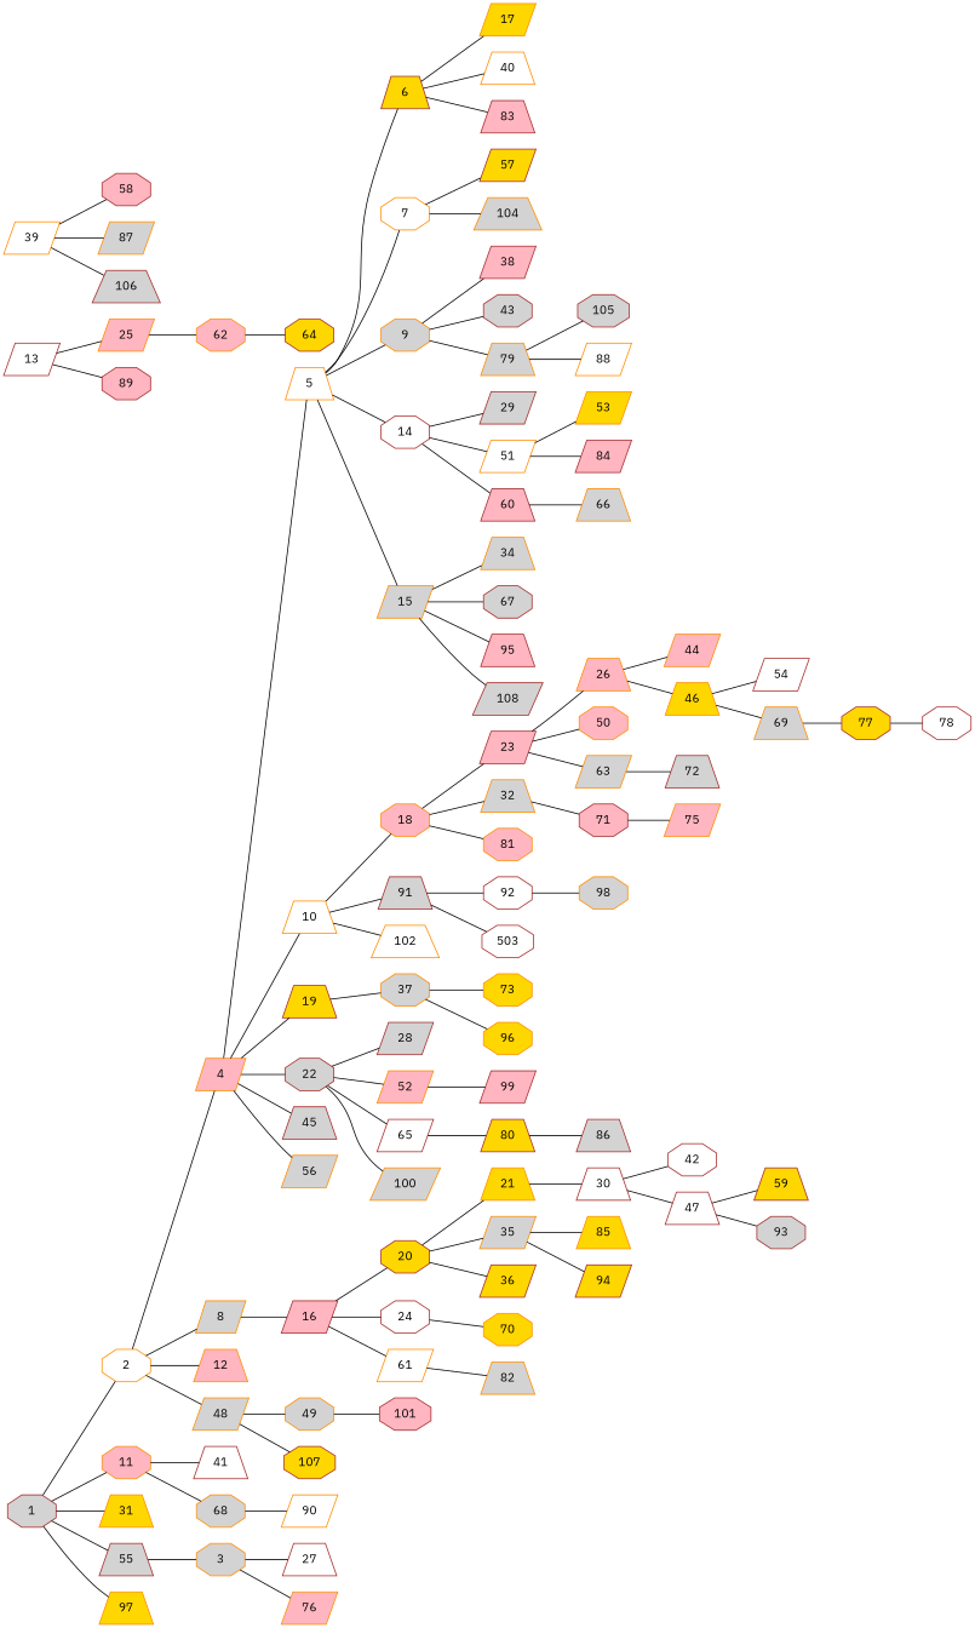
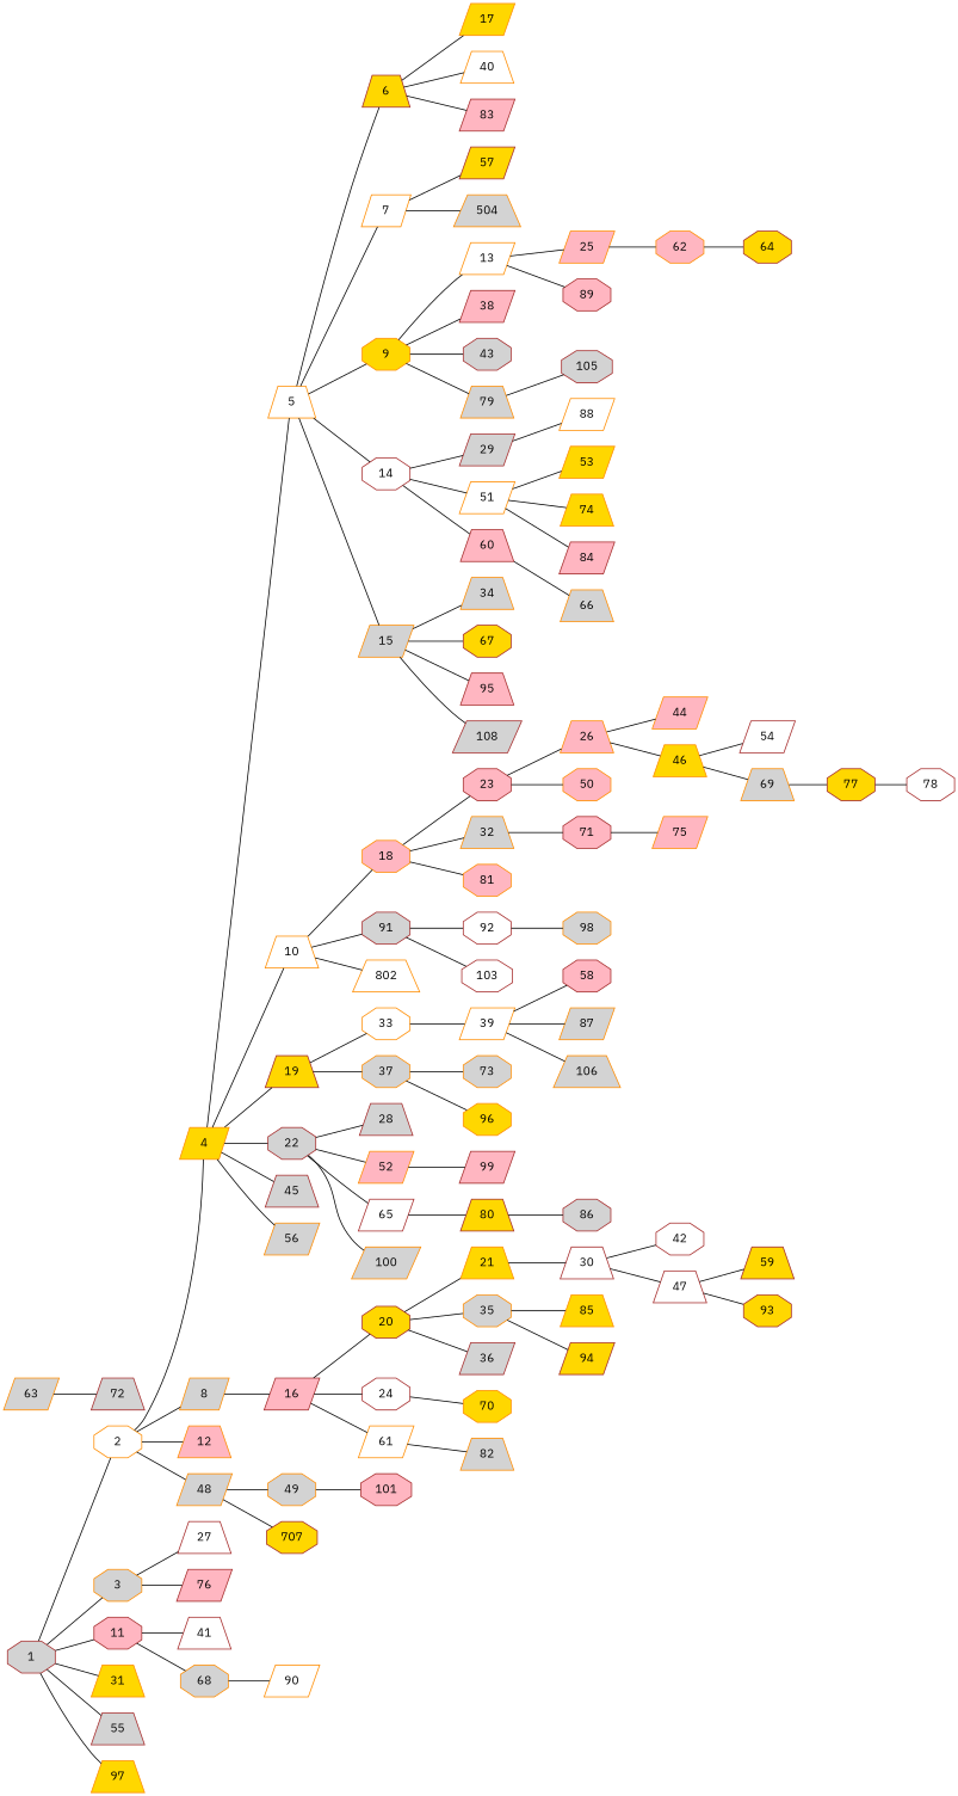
  graph {
    fontname="IBM Plex Sans"
    rankdir=LR
    node [color=darkorange fillcolor=lightgrey fontname="IBM Plex Sans" shape=octagon style=filled]
    edge [fontname="IBM Plex Sans"]
    1 [color=brown]
    2 [fillcolor=white]
    3
-   11 [fillcolor=lightpink]
+   11 [color=brown fillcolor=lightpink]
    31 [fillcolor=gold shape=trapezium]
    55 [color=brown shape=trapezium]
    97 [fillcolor=gold shape=trapezium]
-   4 [fillcolor=lightpink shape=parallelogram]
+   4 [fillcolor=gold shape=parallelogram]
    8 [shape=parallelogram]
    12 [fillcolor=lightpink shape=trapezium]
    48 [shape=parallelogram]
    27 [color=brown fillcolor=white shape=trapezium]
-   76 [fillcolor=lightpink shape=parallelogram]
+   76 [color=brown fillcolor=lightpink shape=parallelogram]
    41 [color=brown fillcolor=white shape=trapezium]
    68
    5 [fillcolor=white shape=trapezium]
    10 [fillcolor=white shape=trapezium]
    19 [color=brown fillcolor=gold shape=trapezium]
    22 [color=brown]
    45 [color=brown shape=trapezium]
    56 [shape=parallelogram]
    16 [color=brown fillcolor=lightpink shape=parallelogram]
    49
-   107 [color=brown fillcolor=gold]
+   107 [color=brown fillcolor=gold label=707]
    6 [color=brown fillcolor=gold shape=trapezium]
-   7 [fillcolor=white]
-   9
+   7 [fillcolor=white shape=parallelogram]
+   9 [fillcolor=gold]
    14 [color=brown fillcolor=white]
    15 [shape=parallelogram]
    18 [fillcolor=lightpink]
-   91 [color=brown shape=trapezium]
-   102 [fillcolor=white shape=trapezium]
+   91 [color=brown]
+   102 [fillcolor=white shape=trapezium label=802]
+   33 [fillcolor=white]
    37
-   28 [color=brown shape=parallelogram]
+   28 [color=brown shape=trapezium]
    52 [fillcolor=lightpink shape=parallelogram]
    65 [color=brown fillcolor=white shape=parallelogram]
    100 [shape=parallelogram]
    17 [fillcolor=gold shape=parallelogram]
    40 [fillcolor=white shape=trapezium]
-   83 [color=brown fillcolor=lightpink shape=trapezium]
+   83 [color=brown fillcolor=lightpink shape=parallelogram]
    57 [color=brown fillcolor=gold shape=parallelogram]
-   104 [shape=trapezium]
-   13 [color=brown fillcolor=white shape=parallelogram]
+   104 [shape=trapezium label=504]
+   13 [fillcolor=white shape=parallelogram]
    38 [color=brown fillcolor=lightpink shape=parallelogram]
    43 [color=brown]
    79 [shape=trapezium]
    29 [color=brown shape=parallelogram]
    51 [fillcolor=white shape=parallelogram]
    60 [color=brown fillcolor=lightpink shape=trapezium]
    34 [shape=trapezium]
-   67 [color=brown]
+   67 [color=brown fillcolor=gold]
    95 [color=brown fillcolor=lightpink shape=trapezium]
    108 [color=brown shape=parallelogram]
    20 [color=brown fillcolor=gold]
    24 [color=brown fillcolor=white]
    61 [fillcolor=white shape=parallelogram]
    25 [fillcolor=lightpink shape=parallelogram]
    89 [color=brown fillcolor=lightpink]
    105 [color=brown]
-   23 [color=brown fillcolor=lightpink shape=parallelogram]
+   23 [color=brown fillcolor=lightpink]
    32 [shape=trapezium]
    81 [fillcolor=lightpink]
    92 [color=brown fillcolor=white]
-   103 [color=brown fillcolor=white label=503]
+   103 [color=brown fillcolor=white]
    90 [fillcolor=white shape=parallelogram]
    62 [fillcolor=lightpink]
    88 [fillcolor=white shape=parallelogram]
    53 [fillcolor=gold shape=parallelogram]
+   74 [fillcolor=gold shape=trapezium]
    84 [color=brown fillcolor=lightpink shape=parallelogram]
    66 [shape=trapezium]
    21 [fillcolor=gold shape=trapezium]
-   35 [shape=parallelogram]
-   36 [color=brown fillcolor=gold shape=parallelogram]
+   35
+   36 [color=brown shape=parallelogram]
    70 [fillcolor=gold]
    82 [shape=trapezium]
    26 [fillcolor=lightpink shape=trapezium]
    50 [fillcolor=lightpink]
    63 [shape=parallelogram]
    71 [color=brown fillcolor=lightpink]
    39 [fillcolor=white shape=parallelogram]
-   73 [fillcolor=gold]
+   73
    96 [fillcolor=gold]
    30 [color=brown fillcolor=white shape=trapezium]
    85 [fillcolor=gold shape=trapezium]
    94 [color=brown fillcolor=gold shape=parallelogram]
    42 [color=brown fillcolor=white]
    47 [color=brown fillcolor=white shape=trapezium]
    99 [color=brown fillcolor=lightpink shape=parallelogram]
    80 [color=brown fillcolor=gold shape=trapezium]
    44 [fillcolor=lightpink shape=parallelogram]
    46 [fillcolor=gold shape=trapezium]
    72 [color=brown shape=trapezium]
    64 [color=brown fillcolor=gold]
    54 [color=brown fillcolor=white shape=parallelogram]
    69 [shape=trapezium]
    59 [color=brown fillcolor=gold shape=trapezium]
-   93 [color=brown]
+   93 [color=brown fillcolor=gold]
    75 [fillcolor=lightpink shape=parallelogram]
    58 [color=brown fillcolor=lightpink]
    87 [shape=parallelogram]
-   106 [color=brown shape=trapezium]
+   106 [shape=trapezium]
    77 [color=brown fillcolor=gold]
    101 [color=brown fillcolor=lightpink]
-   86 [color=brown shape=trapezium]
+   86 [color=brown]
    78 [color=brown fillcolor=white]
    98
    1 -- 2
-   55 -- 3
+   1 -- 3
    1 -- 11
    1 -- 31
    1 -- 55
    1 -- 97
    2 -- 4
    2 -- 8
    2 -- 12
    2 -- 48
    3 -- 27
    3 -- 76
    11 -- 41
    11 -- 68
    4 -- 5
    4 -- 10
    4 -- 19
    4 -- 22
    4 -- 45
    4 -- 56
    8 -- 16
    48 -- 49
    48 -- 107
    68 -- 90
    5 -- 6
    5 -- 7
    5 -- 9
    5 -- 14
    5 -- 15
    10 -- 18
    10 -- 91
    10 -- 102
+   19 -- 33
    19 -- 37
    22 -- 28
    22 -- 52
    22 -- 65
    22 -- 100
    16 -- 20
    16 -- 24
    16 -- 61
    49 -- 101
    6 -- 17
    6 -- 40
    6 -- 83
    7 -- 57
    7 -- 104
+   9 -- 13
    9 -- 38
    9 -- 43
    9 -- 79
    14 -- 29
    14 -- 51
    14 -- 60
    15 -- 34
    15 -- 67
    15 -- 95
    15 -- 108
    18 -- 23
    18 -- 32
    18 -- 81
    91 -- 92
    91 -- 103
+   33 -- 39
    37 -- 73
    37 -- 96
    52 -- 99
    65 -- 80
    13 -- 25
    13 -- 89
    79 -- 105
-   79 -- 88
+   29 -- 88
    51 -- 53
+   51 -- 74
    51 -- 84
    60 -- 66
    20 -- 21
    20 -- 35
    20 -- 36
    24 -- 70
    61 -- 82
    25 -- 62
    23 -- 26
    23 -- 50
-   23 -- 63
    32 -- 71
    92 -- 98
    62 -- 64
    21 -- 30
    35 -- 85
    35 -- 94
    26 -- 44
    26 -- 46
    63 -- 72
    71 -- 75
    39 -- 58
    39 -- 87
    39 -- 106
    30 -- 42
    30 -- 47
    47 -- 59
    47 -- 93
    80 -- 86
    46 -- 54
    46 -- 69
    69 -- 77
    77 -- 78
  }
